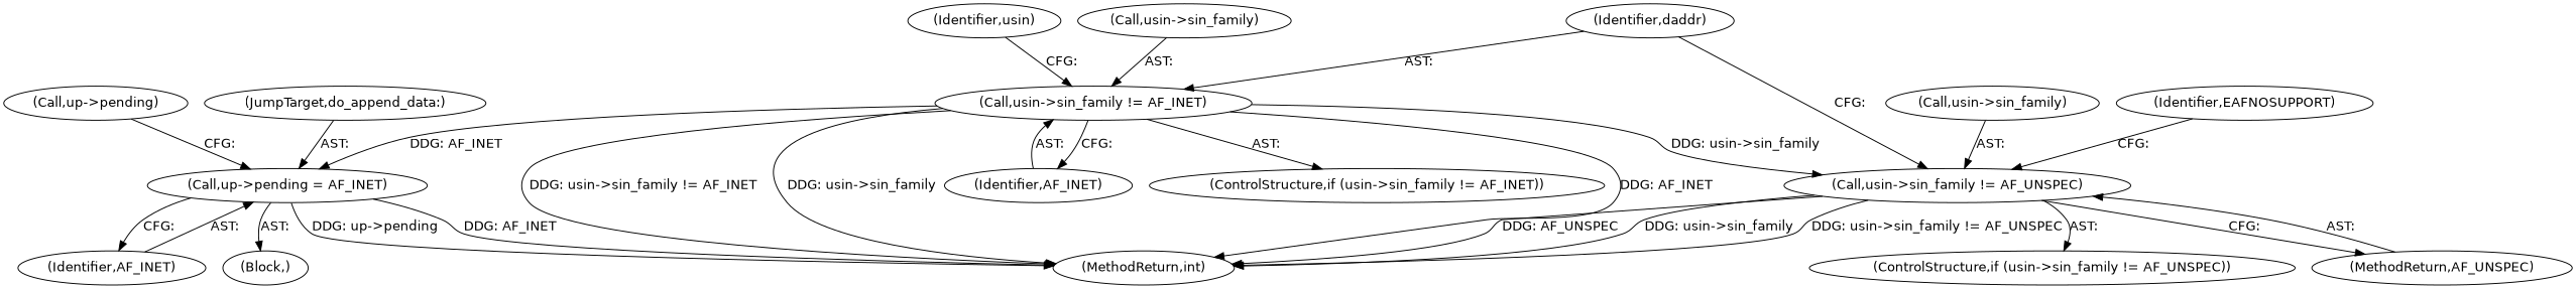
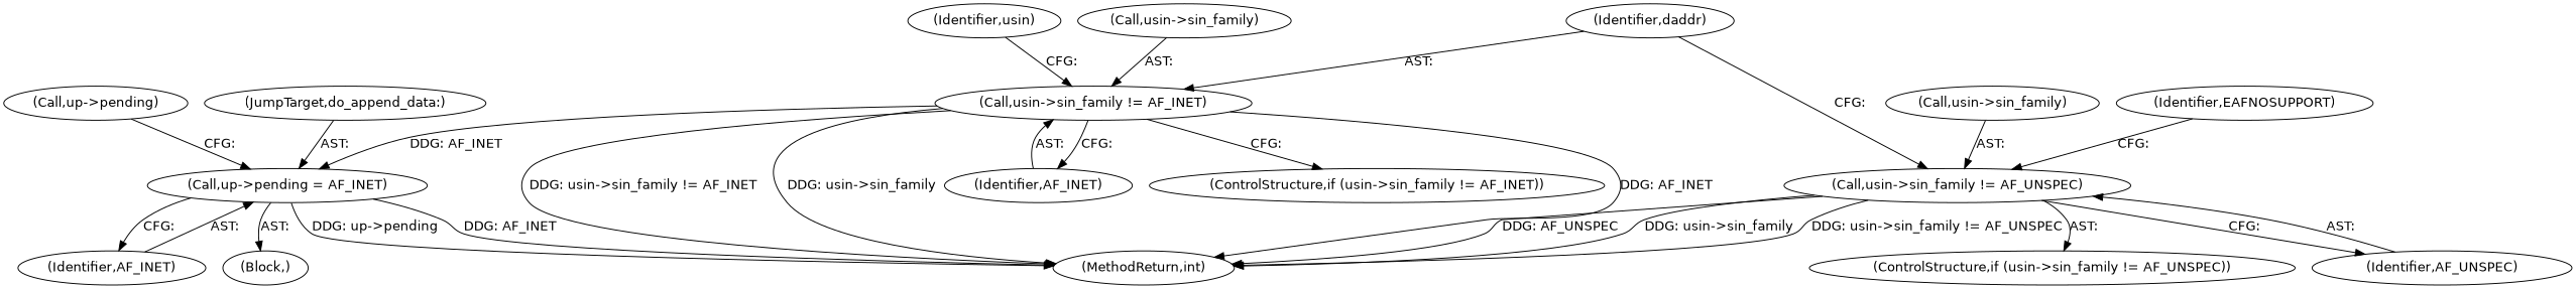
  digraph {
    fontname="DejaVu Sans"
    node [fontname="DejaVu Sans"]
    edge [fontname="DejaVu Sans"]
    n1 [label="(Call,usin->sin_family != AF_INET)"]
    n2 [label="(Call,usin->sin_family != AF_UNSPEC)"]
    n3 [label="(Call,up->pending = AF_INET)"]
    n4 [label="(ControlStructure,if (usin->sin_family != AF_INET))"]
    n5 [label="(MethodReturn,int)"]
    n6 [label="(Identifier,AF_INET)"]
    n7 [label="(ControlStructure,if (usin->sin_family != AF_UNSPEC))"]
-   n8 [label="(MethodReturn,AF_UNSPEC)"]
+   n8 [label="(Identifier,AF_UNSPEC)"]
    n9 [label="(Identifier,AF_INET)"]
    n10 [label="(Block,)"]
    n11 [label="(Call,up->pending)"]
    n12 [label="(Identifier,usin)"]
    n13 [label="(Call,usin->sin_family)"]
    n14 [label="(Call,usin->sin_family)"]
    n15 [label="(Identifier,daddr)"]
    n16 [label="(JumpTarget,do_append_data:)"]
    n17 [label="(Identifier,EAFNOSUPPORT)"]
-   n1 -> n2 [label="DDG: usin->sin_family"]
    n1 -> n3 [label="DDG: AF_INET"]
-   n1 -> n4 [label="AST: "]
+   n1 -> n4 [label="CFG: "]
    n1 -> n5 [label="DDG: usin->sin_family != AF_INET"]
    n1 -> n5 [label="DDG: usin->sin_family"]
    n1 -> n5 [label="DDG: AF_INET"]
    n1 -> n6 [label="CFG: "]
    n2 -> n5 [label="DDG: usin->sin_family"]
    n2 -> n5 [label="DDG: usin->sin_family != AF_UNSPEC"]
    n2 -> n5 [label="DDG: AF_UNSPEC"]
    n2 -> n7 [label="AST: "]
    n2 -> n8 [label="CFG: "]
    n3 -> n5 [label="DDG: AF_INET"]
    n3 -> n5 [label="DDG: up->pending"]
    n3 -> n9 [label="CFG: "]
    n3 -> n10 [label="AST: "]
    n6 -> n1 [label="AST: "]
    n8 -> n2 [label="AST: "]
    n9 -> n3 [label="AST: "]
    n11 -> n3 [label="CFG: "]
    n12 -> n1 [label="CFG: "]
    n13 -> n1 [label="AST: "]
    n14 -> n2 [label="AST: "]
    n15 -> n1 [label="AST: "]
    n15 -> n2 [label="CFG: "]
    n16 -> n3 [label="AST: "]
    n17 -> n2 [label="CFG: "]
  }
